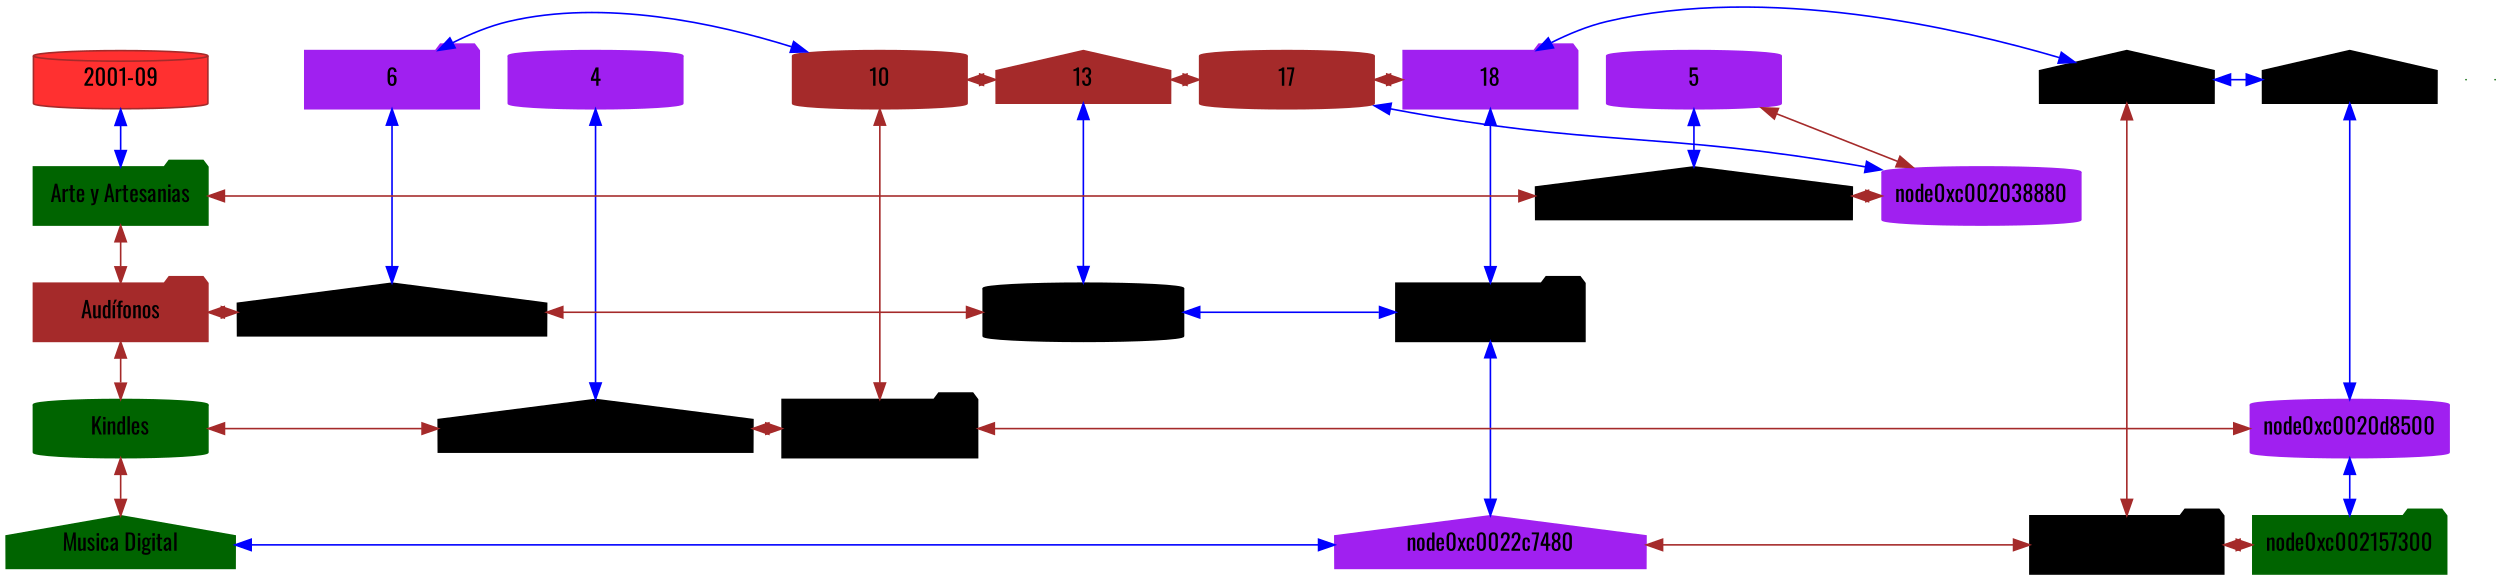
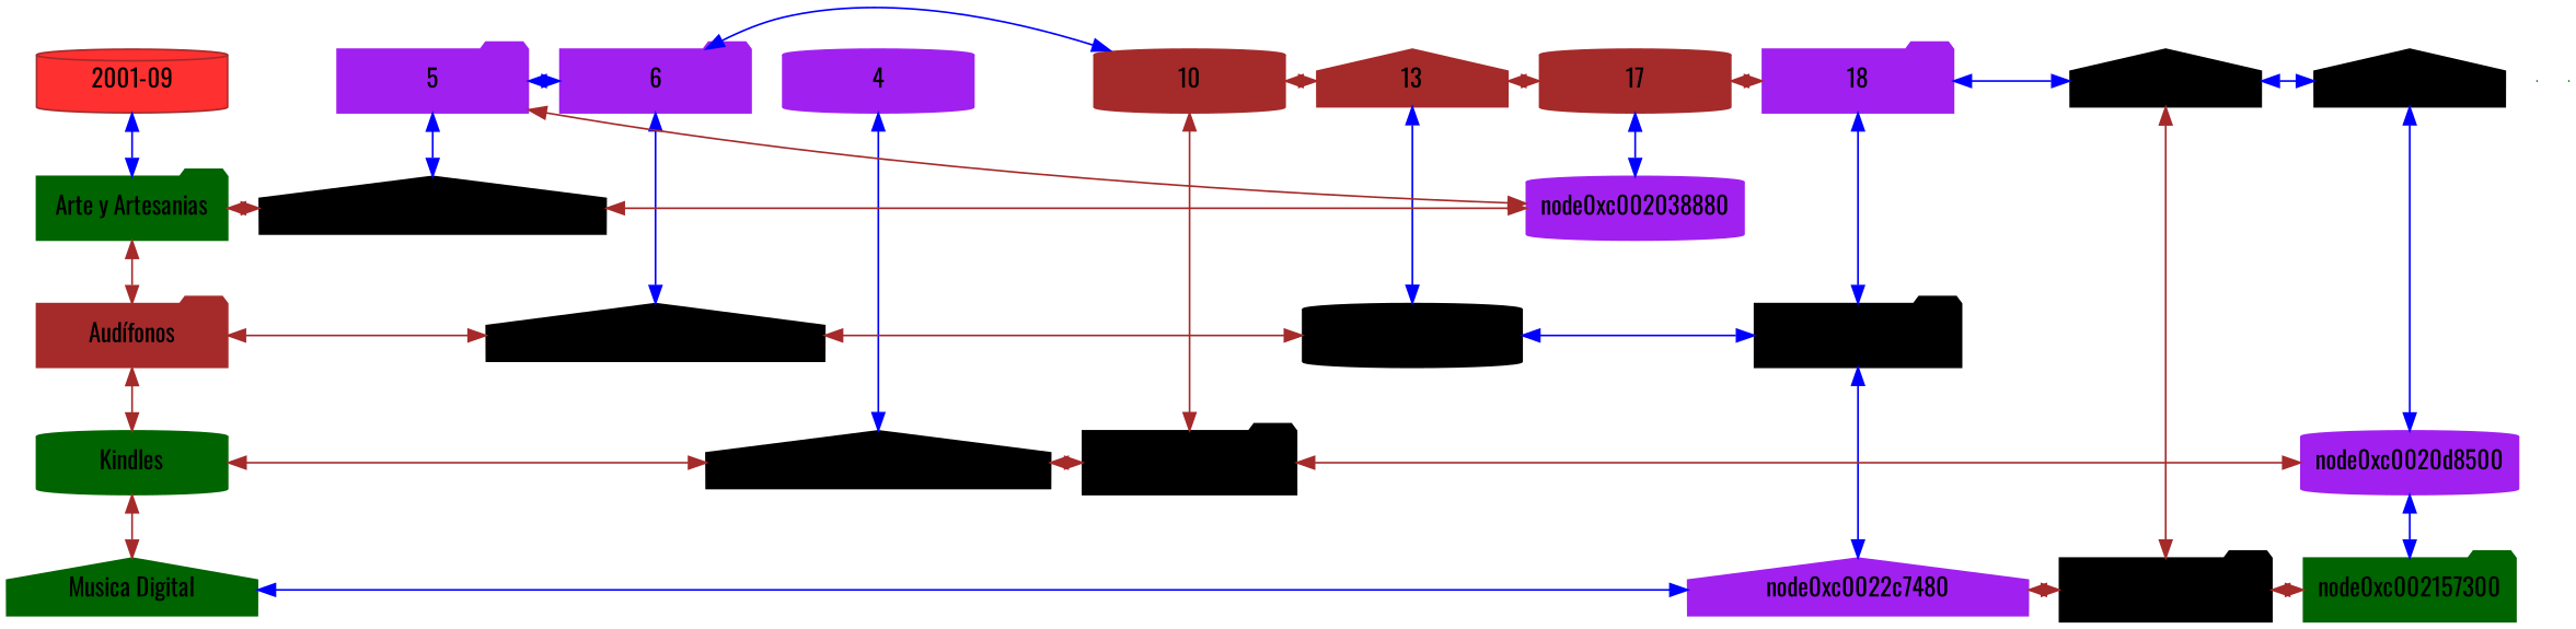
  digraph {
    fontname=Oswald
    node [color=black fontname=Oswald group=1 shape=cylinder style=filled]
    edge [color=brown dir=both fontname=Oswald]
    n1 [color=brown fillcolor=firebrick1 label="2001-09" width=1.5]
    n2 [color=purple group=4 label=4 width=1.5]
-   n3 [color=purple group=5 label=5 width=1.5]
+   n3 [color=purple group=5 label=5 shape=folder width=1.5]
    n4 [color=purple group=6 label=6 shape=folder width=1.5]
    n5 [color=brown group=10 label=10 width=1.5]
    n6 [color=brown group=13 label=13 shape=house width=1.5]
    n7 [color=brown group=17 label=17 width=1.5]
    n8 [color=purple group=18 label=18 shape=folder width=1.5]
    n9 [group=28 label=28 shape=house width=1.5]
    n10 [group=29 label=29 shape=house width=1.5]
    n11 [color=darkgreen label="Arte y Artesanias" shape=folder width=1.5]
    node0xc002270e00 [group=5 shape=house width=0.5]
    node0xc002038880 [color=purple group=17 width=0.5]
    n14 [color=brown label="Audífonos" shape=folder width=1.5]
    node0xc002115c00 [group=6 shape=house width=0.5]
    node0xc002305600 [group=13 width=0.5]
    node0xc001f88b80 [group=18 shape=folder width=0.5]
    n18 [color=darkgreen label=Kindles width=1.5]
    node0xc002184580 [group=4 shape=house width=0.5]
    node0xc00216c900 [group=10 shape=folder width=0.5]
    node0xc0020d8500 [color=purple group=29 width=0.5]
    n22 [color=darkgreen label="Musica Digital" shape=house width=1.5]
    node0xc0022c7480 [color=purple group=18 shape=house width=0.5]
    node0xc002157800 [group=28 shape=folder width=0.5]
    node0xc002157300 [color=darkgreen group=29 shape=folder width=0.5]
    e0 [color=darkgreen shape=point width=0 group="" style=""]
    e1 [color=darkgreen shape=point width=0 group="" style=""]
    subgraph sub_1 {
      rank=same
      n1
      n2
    }
    subgraph sub_2 {
      rank=same
      n2
      n3
    }
    subgraph sub_3 {
      rank=same
      n3
      n4
    }
    subgraph sub_4 {
      rank=same
      n4
      n5
    }
    subgraph sub_5 {
      rank=same
      n5
      n6
    }
    subgraph sub_6 {
      rank=same
      n6
      n7
    }
    subgraph sub_7 {
      rank=same
      n7
      n8
    }
    subgraph sub_8 {
      rank=same
      n8
      n9
    }
    subgraph sub_9 {
      rank=same
      n9
      n10
    }
    subgraph sub_10 {
      rank=same
      n11
      node0xc002270e00
    }
    subgraph sub_11 {
      rank=same
      node0xc002270e00
      node0xc002038880
    }
    subgraph sub_12 {
      rank=same
      n14
      node0xc002115c00
    }
    subgraph sub_13 {
      rank=same
      node0xc002115c00
      node0xc002305600
    }
    subgraph sub_14 {
      rank=same
      node0xc002305600
      node0xc001f88b80
    }
    subgraph sub_15 {
      rank=same
      n18
      node0xc002184580
    }
    subgraph sub_16 {
      rank=same
      node0xc002184580
      node0xc00216c900
    }
    subgraph sub_17 {
      rank=same
      node0xc00216c900
      node0xc0020d8500
    }
    subgraph sub_18 {
      rank=same
      n22
      node0xc0022c7480
    }
    subgraph sub_19 {
      rank=same
      node0xc0022c7480
      node0xc002157800
    }
    subgraph sub_20 {
      rank=same
      node0xc002157800
      node0xc002157300
    }
    n1 -> n11 [color=blue]
    n2 -> node0xc002184580 [color=blue]
+   n3 -> n4 [color=blue]
    n3 -> node0xc002270e00 [color=blue]
    n4 -> n5 [color=blue]
    n4 -> node0xc002115c00 [color=blue]
    n5 -> n6
    n5 -> node0xc00216c900
    n6 -> n7
    n6 -> node0xc002305600 [color=blue]
    n7 -> n8
    n7 -> node0xc002038880 [color=blue]
    n8 -> n9 [color=blue]
    n8 -> node0xc001f88b80 [color=blue]
    n9 -> n10 [color=blue]
    n9 -> node0xc002157800
    n10 -> node0xc0020d8500 [color=blue]
    n11 -> node0xc002270e00
    n11 -> n14
    node0xc002270e00 -> node0xc002038880
    node0xc002038880 -> n3
    n14 -> node0xc002115c00
    n14 -> n18
    node0xc002115c00 -> node0xc002305600
    node0xc002305600 -> node0xc001f88b80 [color=blue]
    node0xc001f88b80 -> node0xc0022c7480 [color=blue]
    n18 -> node0xc002184580
    n18 -> n22
    node0xc002184580 -> node0xc00216c900
    node0xc00216c900 -> node0xc0020d8500
    node0xc0020d8500 -> node0xc002157300 [color=blue]
    n22 -> node0xc0022c7480 [color=blue]
    node0xc0022c7480 -> node0xc002157800
    node0xc002157800 -> node0xc002157300
  }
